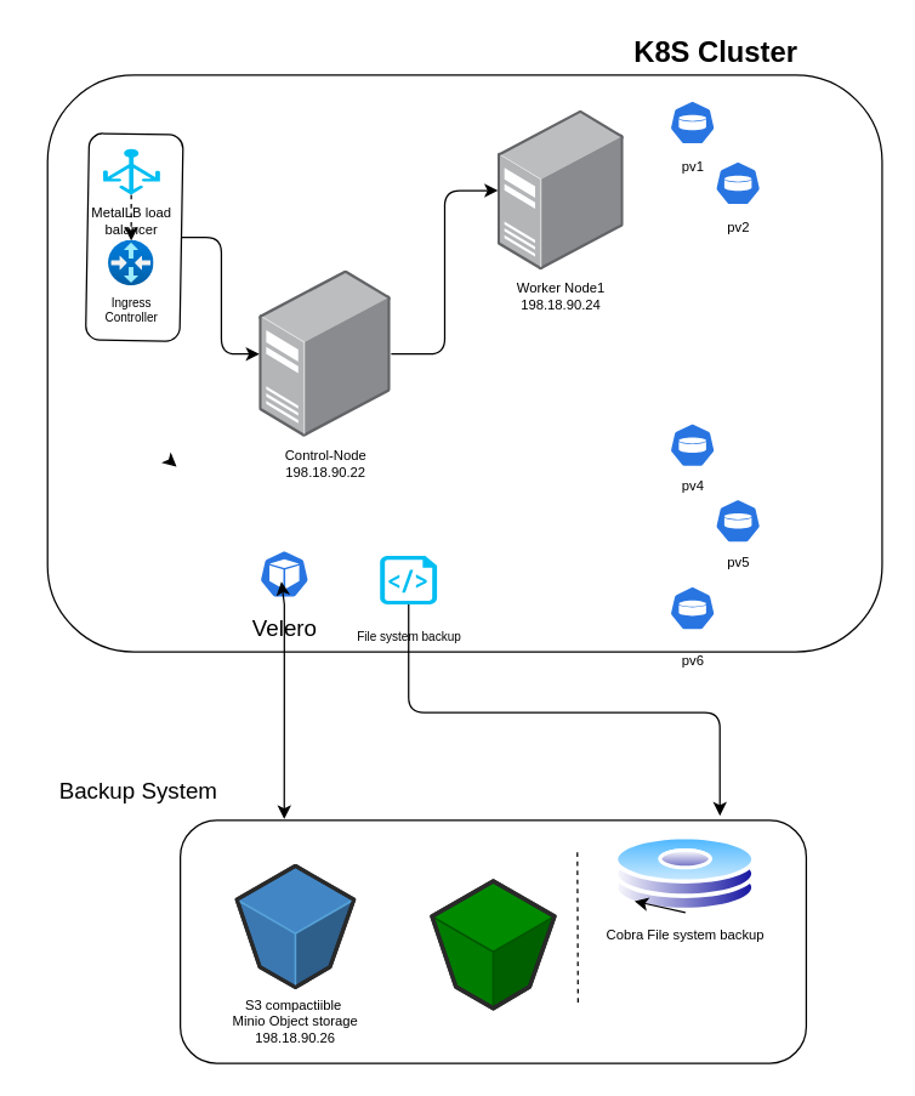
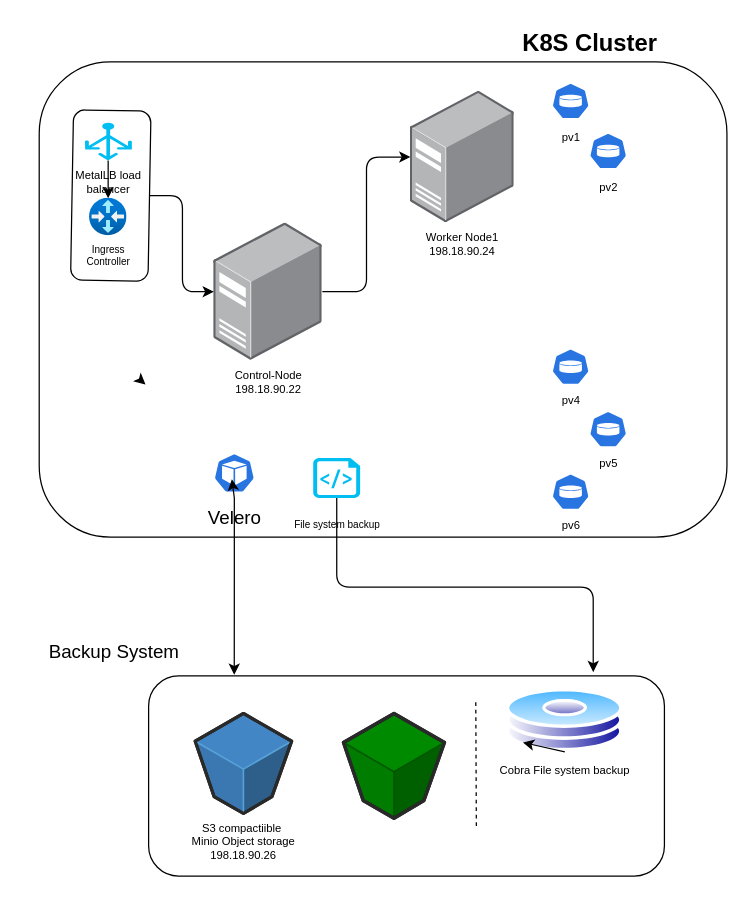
  <mxCell id="0" />
  <mxCell id="1" parent="0" />
  <mxCell id="2" value="" style="rounded=1;whiteSpace=wrap;html=1;fontSize=8;" vertex="1" parent="1"><mxGeometry x="30.86" y="49" width="550" height="380" as="geometry" /></mxCell>
  <mxCell id="3" value="" style="rounded=1;whiteSpace=wrap;html=1;fontSize=9;" vertex="1" parent="1"><mxGeometry x="118.36" y="540" width="412.5" height="160" as="geometry" /></mxCell>
  <mxCell id="4" value="S3 compactiible&amp;nbsp;&lt;br&gt;Minio Object storage&lt;br&gt;198.18.90.26" style="verticalLabelPosition=bottom;html=1;verticalAlign=top;strokeWidth=1;align=center;outlineConnect=0;dashed=0;outlineConnect=0;shape=mxgraph.aws3d.s3Bucket;fillColor=#4286c5;strokeColor=#57A2D8;aspect=fixed;fontSize=9;" vertex="1" parent="1"><mxGeometry x="155.62" y="570" width="77.12" height="80" as="geometry" /></mxCell>
- <mxCell id="5" value="Linode cloud bucket" style="verticalLabelPosition=bottom;html=1;verticalAlign=top;strokeWidth=1;align=center;outlineConnect=0;dashed=0;outlineConnect=0;shape=mxgraph.aws3d.s3Bucket;fillColor=#008a00;strokeColor=#005700;aspect=fixed;fontSize=9;fontColor=#ffffff;" vertex="1" parent="1"><mxGeometry x="284.18" y="580" width="80.78" height="83.8" as="geometry" /></mxCell>
+ <mxCell id="5" value="Linode cloud bucket" style="verticalLabelPosition=bottom;html=1;verticalAlign=top;strokeWidth=1;align=center;outlineConnect=0;dashed=0;outlineConnect=0;shape=mxgraph.aws3d.s3Bucket;fillColor=#008a00;strokeColor=#005700;aspect=fixed;fontSize=9;fontColor=#ffffff;" vertex="1" parent="1"><mxGeometry x="274.18" y="570" width="80.78" height="83.8" as="geometry" /></mxCell>
  <mxCell id="6" value="Cobra File system backup" style="aspect=fixed;perimeter=ellipsePerimeter;html=1;align=center;shadow=0;dashed=0;spacingTop=3;image;image=img/lib/active_directory/hard_disk.svg;fontSize=9;" vertex="1" parent="1"><mxGeometry x="404.18" y="550" width="94.07" height="50.8" as="geometry" /></mxCell>
  <mxCell id="7" style="edgeStyle=orthogonalEdgeStyle;html=1;exitX=0.5;exitY=1;exitDx=0;exitDy=0;entryX=0;entryY=1;entryDx=0;entryDy=0;fontSize=9;" edge="1" parent="1" source="6" target="6"><mxGeometry relative="1" as="geometry" /></mxCell>
  <mxCell id="8" value="" style="edgeStyle=none;html=1;fontSize=9;" edge="1" parent="1"><mxGeometry relative="1" as="geometry"><mxPoint x="113.36" y="304.68" as="sourcePoint" /><mxPoint x="115.86" y="306.88" as="targetPoint" /></mxGeometry></mxCell>
  <mxCell id="9" value="pv1" style="html=1;dashed=0;whitespace=wrap;fillColor=#2875E2;strokeColor=#ffffff;points=[[0.005,0.63,0],[0.1,0.2,0],[0.9,0.2,0],[0.5,0,0],[0.995,0.63,0],[0.72,0.99,0],[0.5,1,0],[0.28,0.99,0]];verticalLabelPosition=bottom;align=center;verticalAlign=top;shape=mxgraph.kubernetes.icon;prIcon=pv;fontSize=9;" vertex="1" parent="1"><mxGeometry x="440.86" y="62.68" width="30" height="35" as="geometry" /></mxCell>
  <mxCell id="10" value="pv2" style="html=1;dashed=0;whitespace=wrap;fillColor=#2875E2;strokeColor=#ffffff;points=[[0.005,0.63,0],[0.1,0.2,0],[0.9,0.2,0],[0.5,0,0],[0.995,0.63,0],[0.72,0.99,0],[0.5,1,0],[0.28,0.99,0]];verticalLabelPosition=bottom;align=center;verticalAlign=top;shape=mxgraph.kubernetes.icon;prIcon=pv;fontSize=9;" vertex="1" parent="1"><mxGeometry x="470.86" y="102.68" width="30" height="35" as="geometry" /></mxCell>
  <mxCell id="11" style="edgeStyle=orthogonalEdgeStyle;html=1;fontSize=9;" edge="1" parent="1" source="12" target="13"><mxGeometry relative="1" as="geometry" /></mxCell>
  <mxCell id="12" value="Control-Node&lt;br&gt;198.18.90.22" style="points=[];aspect=fixed;html=1;align=center;shadow=0;dashed=0;image;image=img/lib/allied_telesis/computer_and_terminals/Server_Desktop.svg;fontSize=9;" vertex="1" parent="1"><mxGeometry x="170.53" y="177.68" width="86.78" height="110" as="geometry" /></mxCell>
  <mxCell id="13" value="Worker Node1&lt;br&gt;198.18.90.24" style="points=[];aspect=fixed;html=1;align=center;shadow=0;dashed=0;image;image=img/lib/allied_telesis/computer_and_terminals/Server_Desktop.svg;fontSize=9;" vertex="1" parent="1"><mxGeometry x="327.75" y="72.32" width="83.11" height="105.36" as="geometry" /></mxCell>
  <mxCell id="14" value="pv4" style="html=1;dashed=0;whitespace=wrap;fillColor=#2875E2;strokeColor=#ffffff;points=[[0.005,0.63,0],[0.1,0.2,0],[0.9,0.2,0],[0.5,0,0],[0.995,0.63,0],[0.72,0.99,0],[0.5,1,0],[0.28,0.99,0]];verticalLabelPosition=bottom;align=center;verticalAlign=top;shape=mxgraph.kubernetes.icon;prIcon=pv;fontSize=9;" vertex="1" parent="1"><mxGeometry x="440.86" y="277.68" width="30" height="30" as="geometry" /></mxCell>
  <mxCell id="15" value="pv5" style="html=1;dashed=0;whitespace=wrap;fillColor=#2875E2;strokeColor=#ffffff;points=[[0.005,0.63,0],[0.1,0.2,0],[0.9,0.2,0],[0.5,0,0],[0.995,0.63,0],[0.72,0.99,0],[0.5,1,0],[0.28,0.99,0]];verticalLabelPosition=bottom;align=center;verticalAlign=top;shape=mxgraph.kubernetes.icon;prIcon=pv;fontSize=9;" vertex="1" parent="1"><mxGeometry x="470.86" y="327.68" width="30" height="30" as="geometry" /></mxCell>
- <mxCell id="16" value="pv6" style="html=1;dashed=0;whitespace=wrap;fillColor=#2875E2;strokeColor=#ffffff;points=[[0.005,0.63,0],[0.1,0.2,0],[0.9,0.2,0],[0.5,0,0],[0.995,0.63,0],[0.72,0.99,0],[0.5,1,0],[0.28,0.99,0]];verticalLabelPosition=bottom;align=center;verticalAlign=top;shape=mxgraph.kubernetes.icon;prIcon=pv;fontSize=9;" vertex="1" parent="1"><mxGeometry x="440.86" y="377.68" width="30" height="45" as="geometry" /></mxCell>
+ <mxCell id="16" value="pv6" style="html=1;dashed=0;whitespace=wrap;fillColor=#2875E2;strokeColor=#ffffff;points=[[0.005,0.63,0],[0.1,0.2,0],[0.9,0.2,0],[0.5,0,0],[0.995,0.63,0],[0.72,0.99,0],[0.5,1,0],[0.28,0.99,0]];verticalLabelPosition=bottom;align=center;verticalAlign=top;shape=mxgraph.kubernetes.icon;prIcon=pv;fontSize=9;" vertex="1" parent="1"><mxGeometry x="440.86" y="377.68" width="30" height="30" as="geometry" /></mxCell>
  <mxCell id="17" style="edgeStyle=orthogonalEdgeStyle;html=1;fontSize=8;" edge="1" parent="1" source="18" target="12"><mxGeometry relative="1" as="geometry" /></mxCell>
  <mxCell id="18" value="" style="rounded=1;whiteSpace=wrap;html=1;fontSize=9;rotation=91;" vertex="1" parent="1"><mxGeometry x="20" y="124.86" width="136.15" height="61.95" as="geometry" /></mxCell>
- <mxCell id="19" value="" style="edgeStyle=elbowEdgeStyle;html=1;fontSize=8;dashed=1;" edge="1" parent="1" source="20" target="21"><mxGeometry relative="1" as="geometry" /></mxCell>
+ <mxCell id="19" value="" style="edgeStyle=elbowEdgeStyle;html=1;fontSize=8;" edge="1" parent="1" source="20" target="21"><mxGeometry relative="1" as="geometry" /></mxCell>
  <mxCell id="20" value="MetalLB load &lt;br&gt;balancer" style="verticalLabelPosition=bottom;html=1;verticalAlign=top;align=center;strokeColor=none;fillColor=#00BEF2;shape=mxgraph.azure.load_balancer_generic;pointerEvents=1;fontSize=9;" vertex="1" parent="1"><mxGeometry x="67.45" y="97.68" width="37.5" height="30" as="geometry" /></mxCell>
  <mxCell id="21" value="Ingress&lt;br style=&quot;font-size: 8px;&quot;&gt;Controller" style="aspect=fixed;html=1;points=[];align=center;image;fontSize=8;image=img/lib/azure2/networking/Virtual_Router.svg;" vertex="1" parent="1"><mxGeometry x="71.2" y="158.04" width="30" height="30" as="geometry" /></mxCell>
  <mxCell id="22" value="K8S Cluster" style="text;html=1;strokeColor=none;fillColor=none;align=center;verticalAlign=middle;whiteSpace=wrap;rounded=0;fontSize=19;fontStyle=1" vertex="1" parent="1"><mxGeometry x="390" y="20" width="162.55" height="30" as="geometry" /></mxCell>
  <mxCell id="23" style="edgeStyle=orthogonalEdgeStyle;sketch=0;html=1;entryX=0.166;entryY=-0.006;entryDx=0;entryDy=0;entryPerimeter=0;fontSize=19;" edge="1" parent="1" source="24" target="3"><mxGeometry relative="1" as="geometry" /></mxCell>
  <mxCell id="24" value="Velero" style="sketch=0;html=1;dashed=0;whitespace=wrap;fillColor=#2875E2;strokeColor=#ffffff;points=[[0.005,0.63,0],[0.1,0.2,0],[0.9,0.2,0],[0.5,0,0],[0.995,0.63,0],[0.72,0.99,0],[0.5,1,0],[0.28,0.99,0]];verticalLabelPosition=bottom;align=center;verticalAlign=top;shape=mxgraph.kubernetes.icon;prIcon=pod;fontSize=15;" vertex="1" parent="1"><mxGeometry x="170.53" y="357.68" width="32.74" height="40" as="geometry" /></mxCell>
  <mxCell id="25" style="edgeStyle=orthogonalEdgeStyle;sketch=0;html=1;exitX=0.5;exitY=1;exitDx=0;exitDy=0;exitPerimeter=0;entryX=0.44;entryY=0.625;entryDx=0;entryDy=0;entryPerimeter=0;fontSize=19;" edge="1" parent="1" source="24" target="24"><mxGeometry relative="1" as="geometry" /></mxCell>
  <mxCell id="26" value="" style="edgeStyle=orthogonalEdgeStyle;sketch=0;html=1;fontSize=15;entryX=0.862;entryY=-0.019;entryDx=0;entryDy=0;entryPerimeter=0;" edge="1" parent="1" source="27" target="3"><mxGeometry relative="1" as="geometry"><mxPoint x="268.75" y="477.68" as="targetPoint" /></mxGeometry></mxCell>
  <mxCell id="27" value="&lt;font style=&quot;font-size: 8px;&quot;&gt;File system backup&lt;/font&gt;" style="verticalLabelPosition=bottom;html=1;verticalAlign=top;align=center;strokeColor=none;fillColor=#00BEF2;shape=mxgraph.azure.script_file;pointerEvents=1;fontSize=19;" vertex="1" parent="1"><mxGeometry x="250" y="365.68" width="37.5" height="32" as="geometry" /></mxCell>
  <mxCell id="28" value="Backup System" style="text;html=1;strokeColor=none;fillColor=none;align=center;verticalAlign=middle;whiteSpace=wrap;rounded=0;fontSize=15;" vertex="1" parent="1"><mxGeometry x="30.86" y="500" width="120" height="40" as="geometry" /></mxCell>
  <mxCell id="29" value="" style="endArrow=none;dashed=1;html=1;sketch=0;fontSize=15;" edge="1" parent="1"><mxGeometry width="50" height="50" relative="1" as="geometry"><mxPoint x="380.45" y="660" as="sourcePoint" /><mxPoint x="380" y="560" as="targetPoint" /></mxGeometry></mxCell>
